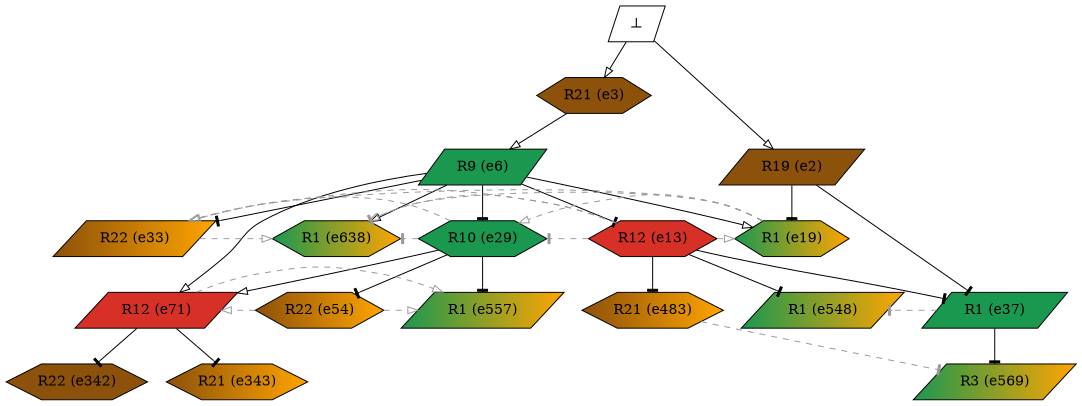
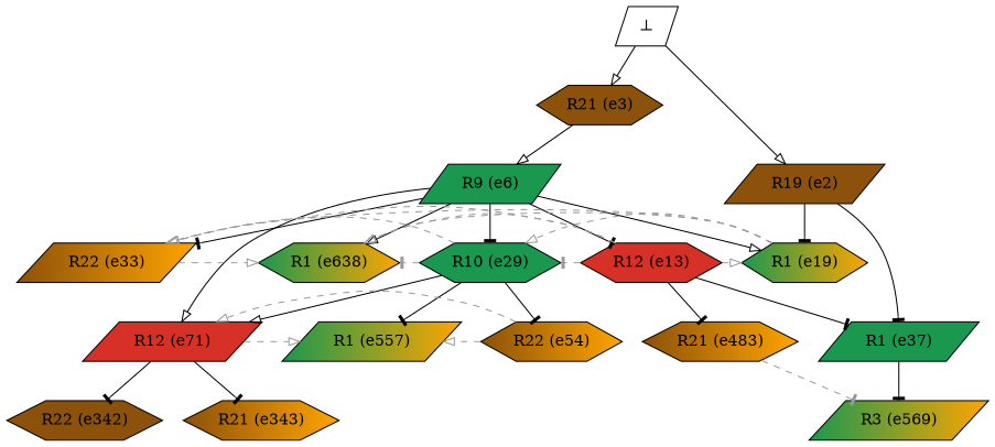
  digraph {
    node [color=black fillcolor="#1a9850:orange" shape=hexagon style=filled]
    edge [arrowhead=onormal]
    n1 [fillcolor="#8c510a:#8c510a" label="R21 (e3)"]
    n2 [fillcolor="#1a9850:#1a9850" label="R9 (e6)" shape=parallelogram]
    n3 [fillcolor="#d73027:#d73027" label="R12 (e13)"]
    n4 [label="R1 (e19)"]
    n5 [fillcolor="#1a9850:#1a9850" label="R10 (e29)"]
    n6 [fillcolor="#8c510a:orange" label="R22 (e33)" shape=parallelogram]
    n7 [fillcolor="#d73027:#d73027" label="R12 (e71)" shape=parallelogram]
    n8 [label="R1 (e638)"]
    n9 [fillcolor="#1a9850:#1a9850" label="R1 (e37)" shape=parallelogram]
    n10 [fillcolor="#8c510a:orange" label="R21 (e483)"]
-   n11 [label="R1 (e548)" shape=parallelogram]
    n12 [label="R1 (e557)" shape=parallelogram]
    n13 [fillcolor="#8c510a:orange" label="R22 (e54)"]
    n14 [fillcolor="#8c510a:#8c510a" label="R22 (e342)"]
    n15 [fillcolor="#8c510a:orange" label="R21 (e343)"]
    n16 [label="R3 (e569)" shape=parallelogram]
    n17 [fillcolor="#8c510a:#8c510a" label="R19 (e2)" shape=parallelogram]
    n18 [fillcolor=white label="⊥" shape=parallelogram color=""]
    n1 -> n2
    n2 -> n3 [arrowhead=tee]
    n2 -> n4
    n2 -> n5 [arrowhead=tee]
    n2 -> n6 [arrowhead=tee]
    n2 -> n7
    n2 -> n8
    n3 -> n4 [color=gray60 constraint=false style=dashed]
    n3 -> n5 [arrowhead=tee color=gray60 constraint=false style=dashed]
    n3 -> n6 [color=gray60 constraint=false style=dashed]
-   n3 -> n8 [arrowhead=tee color=gray60 constraint=false style=dashed]
+   n3 -> n8 [color=gray60 constraint=false style=dashed]
    n3 -> n9 [arrowhead=tee]
    n3 -> n10 [arrowhead=tee]
-   n3 -> n11 [arrowhead=tee]
    n4 -> n5 [color=gray60 constraint=false style=dashed]
    n4 -> n6 [color=gray60 constraint=false style=dashed]
    n4 -> n8 [color=gray60 constraint=false style=dashed]
    n5 -> n6 [color=gray60 constraint=false style=dashed]
    n5 -> n7
    n5 -> n8 [arrowhead=tee color=gray60 constraint=false style=dashed]
    n5 -> n12 [arrowhead=tee]
    n5 -> n13 [arrowhead=tee]
    n6 -> n8 [color=gray60 constraint=false style=dashed]
    n7 -> n12 [color=gray60 constraint=false style=dashed]
    n7 -> n14 [arrowhead=tee]
    n7 -> n15 [arrowhead=tee]
-   n9 -> n11 [arrowhead=tee color=gray60 constraint=false style=dashed]
    n9 -> n16 [arrowhead=tee]
    n10 -> n16 [arrowhead=tee color=gray60 constraint=false style=dashed]
    n13 -> n7 [color=gray60 constraint=false style=dashed]
    n13 -> n12 [color=gray60 constraint=false style=dashed]
    n17 -> n4 [arrowhead=tee]
    n17 -> n9 [arrowhead=tee]
    n18 -> n1
    n18 -> n17
  }
